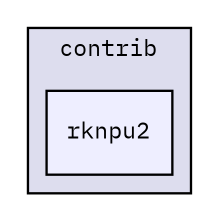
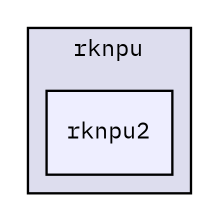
  digraph {
    compound=true
    rankdir=LR
    fontname="IBM Plex Mono"
    n1 [fillcolor="#eeeeff" fontname="IBM Plex Mono" fontsize=10 label=rknpu2 pencolor=black shape=box style=filled]
    subgraph cluster_1 {
      bgcolor="#ddddee"
      fontsize=10
-     label=contrib
+     label=rknpu
      pencolor=black
      n1
    }
  }
